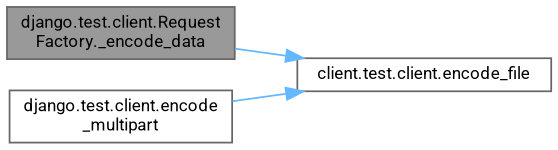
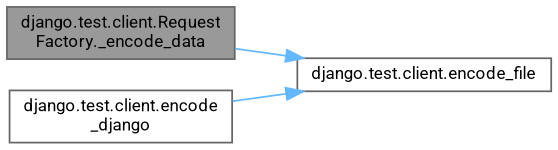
  digraph {
    fontname=Roboto
    rankdir=LR
    node [color=grey40 fillcolor=white fontname=Roboto fontsize=10 shape=box style=filled]
    edge [color=steelblue1 fontname=Roboto fontsize=10 labelfontname=Helvetica labelfontsize=10 style=solid]
    n1 [color=gray40 fillcolor=grey60 fontcolor=black height=0.2 label="django.test.client.Request\lFactory._encode_data" width=0.4]
-   n2 [height=0.2 label="client.test.client.encode_file" width=0.4]
-   n3 [height=0.2 label="django.test.client.encode\l_multipart" width=0.4]
+   n2 [height=0.2 label="django.test.client.encode_file" width=0.4]
+   n3 [height=0.2 label="django.test.client.encode\l_django" width=0.4]
    n1 -> n2
    n3 -> n2
  }
